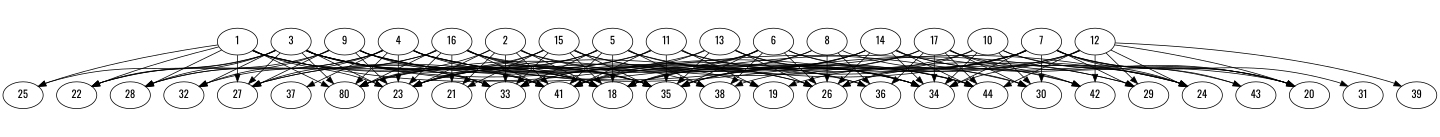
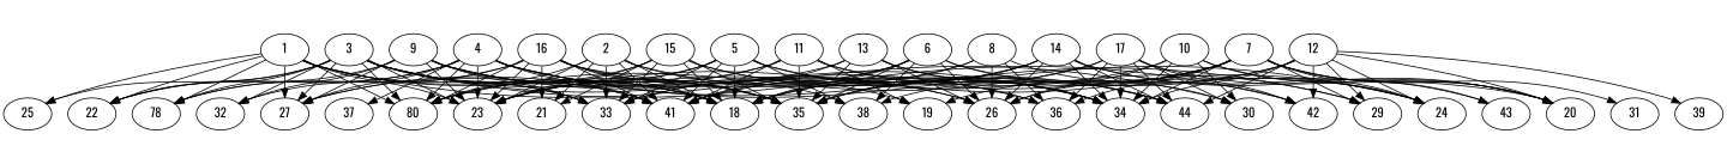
  digraph {
    fontname=Oswald
    node [alpha=0.10 fontname=Oswald]
    edge [fontname=Oswald]
    1 [alpha=0.01 expect_size=311323422208691273728]
    18 [alpha=0.01 expect_size=6010714051161863749632]
    22 [alpha=0.07 expect_size=6554337781978644480]
    23 [alpha=0.16 expect_size=238028166069068384]
    25 [alpha=0.09 expect_size=1528512604257915648]
    27 [alpha=0.19 expect_size=4072160834780401762304]
-   28 [expect_size=17854059052548220780544]
+   28 [expect_size=17854059052548220780544 label=78]
    30 [alpha=0.11 expect_size=6654930268560368]
    33 [alpha=0.13 expect_size=10284475079970118434816]
    35 [alpha=0.03 expect_size=589522762857115776]
    n11 [alpha=0.19 expect_size=290811784608850624 label=80]
    2 [alpha=0.05 expect_size=196310267793103840]
    21 [alpha=0.05 expect_size=4331525335950262784]
    38 [expect_size=1028337007565819520]
    41 [alpha=0.05 expect_size=64643242284615204864]
    44 [alpha=0.13 expect_size=3245106296382661066752]
    3 [alpha=0.08 expect_size=548955970784278208]
    19 [alpha=0.13 expect_size=362654837004077440]
    32 [alpha=0.03 expect_size=35973557726064372]
    34 [alpha=0.16 expect_size=6469996772524942]
    42 [expect_size=1319729981285447237632]
    4 [alpha=0.15 expect_size=21342549858389060]
    24 [alpha=0.06 expect_size=5577429803142742016000]
    26 [alpha=0.03 expect_size=114385664623105872]
    29 [alpha=0.08 expect_size=7847050808918016000000]
    37 [expect_size=10480747392093658]
    5 [expect_size=18779001499080948973568]
    36 [alpha=0.02 expect_size=1755283037693941907456]
    6 [alpha=0.17 expect_size=2737147461509947392]
    7 [alpha=0.17 expect_size=31828266982823824]
    20 [alpha=0.00 expect_size=62632418567447360]
    31 [alpha=0.14 expect_size=168065741952647168000]
    43 [alpha=0.07 expect_size=230758729596704864]
    8 [alpha=0.06 expect_size=7334223515983187]
    9 [alpha=0.20 expect_size=1449782117128829]
    10 [alpha=0.02 expect_size=2789008733304131072]
    11 [alpha=0.11 expect_size=1413929963219766784]
    12 [alpha=0.08 expect_size=24397303328517916]
    39 [expect_size=568543840305113792]
    13 [expect_size=5040460603358793695232]
    14 [alpha=0.20 expect_size=6729989486868130816]
    15 [alpha=0.17 expect_size=61001581259855872]
    16 [alpha=0.12 expect_size=72543666447185552]
    17 [expect_size=3944462976500552192]
    1 -> 18
    1 -> 22
    1 -> 23
    1 -> 25
    1 -> 27
    1 -> 28
    1 -> 30
    1 -> 33
    1 -> 35
    1 -> n11
    2 -> 18
    2 -> 23
    2 -> 33
    2 -> n11
    2 -> 21
    2 -> 38
    2 -> 41
    2 -> 44
    3 -> 18
    3 -> 22
    3 -> 23
    3 -> 25
    3 -> 27
    3 -> 28
    3 -> 33
    3 -> 35
    3 -> n11
    3 -> 41
    3 -> 19
    3 -> 32
    3 -> 34
    3 -> 42
    4 -> 22
    4 -> 23
    4 -> 27
    4 -> 28
    4 -> 35
    4 -> n11
    4 -> 41
    4 -> 24
    4 -> 26
    4 -> 29
    4 -> 37
    5 -> 18
    5 -> 23
    5 -> 33
    5 -> n11
    5 -> 38
    5 -> 41
    5 -> 29
    5 -> 36
    6 -> 18
    6 -> 23
    6 -> 30
    6 -> 35
    6 -> 38
    6 -> 41
    6 -> 24
    6 -> 26
    7 -> 18
    7 -> 23
    7 -> 38
    7 -> 34
    7 -> 24
    7 -> 26
    7 -> 29
-   7 -> 30
+   7 -> 36
    7 -> 20
    7 -> 31
    7 -> 43
    8 -> 18
    8 -> 33
    8 -> 42
    8 -> 26
    8 -> 36
    9 -> 18
    9 -> 22
    9 -> 23
    9 -> 27
    9 -> 33
    9 -> 41
    9 -> 32
    9 -> 26
    9 -> 36
    10 -> 30
    10 -> 41
    10 -> 34
    10 -> 24
    10 -> 26
    10 -> 20
    11 -> 23
    11 -> 27
    11 -> 35
    11 -> 41
    11 -> 19
    11 -> 34
    11 -> 24
    12 -> 35
    12 -> 44
    12 -> 19
    12 -> 34
    12 -> 42
    12 -> 24
    12 -> 29
    12 -> 20
    12 -> 39
    13 -> 27
    13 -> 35
    13 -> 41
    13 -> 44
    13 -> 34
    13 -> 26
    14 -> 18
    14 -> 33
    14 -> 35
    14 -> 44
    14 -> 34
    14 -> 26
    14 -> 20
    14 -> 43
    15 -> 18
    15 -> 23
    15 -> 33
    15 -> 35
    15 -> n11
    15 -> 21
    15 -> 44
    15 -> 34
    16 -> 18
    16 -> 23
    16 -> 28
    16 -> 35
    16 -> n11
    16 -> 21
    16 -> 41
    16 -> 32
    16 -> 34
    16 -> 20
    17 -> 30
    17 -> 35
    17 -> n11
    17 -> 44
    17 -> 34
    17 -> 42
    17 -> 36
    17 -> 20
  }
